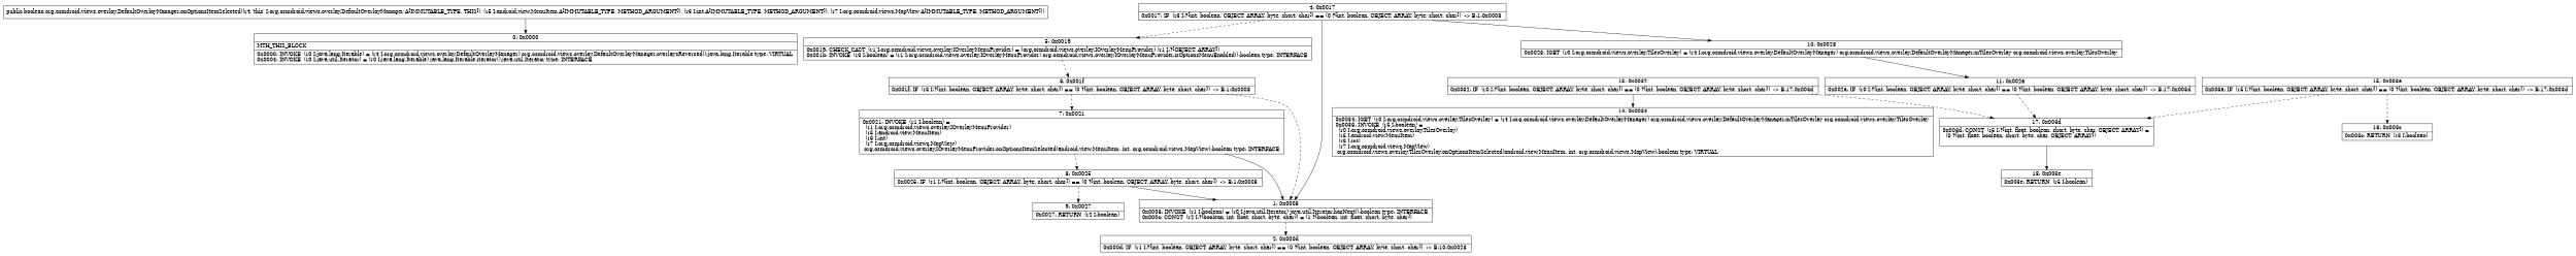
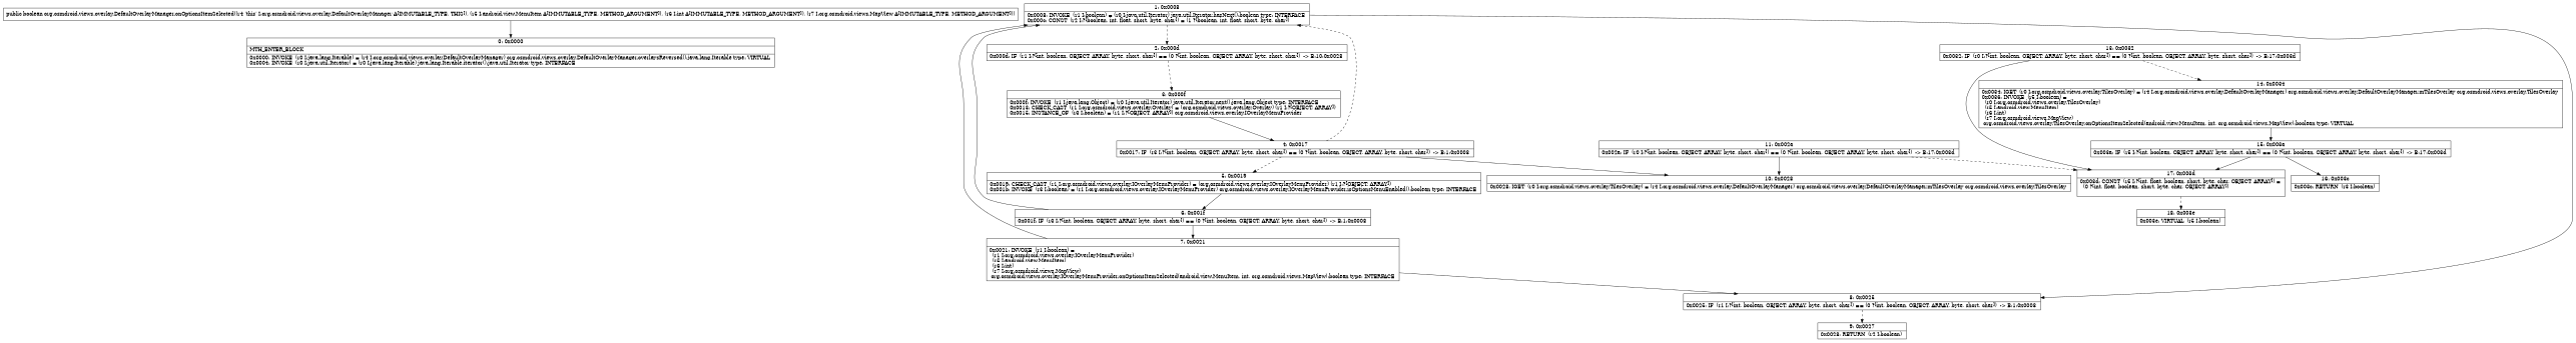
  digraph {
    node [shape=record]
-   n1 [label="{0\:\ 0x0000|MTH_THIS_BLOCK\l|0x0000: INVOKE  (r0 I:java.lang.Iterable) = (r4 I:org.osmdroid.views.overlay.DefaultOverlayManager) org.osmdroid.views.overlay.DefaultOverlayManager.overlaysReversed():java.lang.Iterable type: VIRTUAL \l0x0004: INVOKE  (r0 I:java.util.Iterator) = (r0 I:java.lang.Iterable) java.lang.Iterable.iterator():java.util.Iterator type: INTERFACE \l}"]
+   n1 [label="{0\:\ 0x0000|MTH_ENTER_BLOCK\l|0x0000: INVOKE  (r0 I:java.lang.Iterable) = (r4 I:org.osmdroid.views.overlay.DefaultOverlayManager) org.osmdroid.views.overlay.DefaultOverlayManager.overlaysReversed():java.lang.Iterable type: VIRTUAL \l0x0004: INVOKE  (r0 I:java.util.Iterator) = (r0 I:java.lang.Iterable) java.lang.Iterable.iterator():java.util.Iterator type: INTERFACE \l}"]
    n2 [label="{1\:\ 0x0008|0x0008: INVOKE  (r1 I:boolean) = (r0 I:java.util.Iterator) java.util.Iterator.hasNext():boolean type: INTERFACE \l0x000c: CONST  (r2 I:?[boolean, int, float, short, byte, char]) = (1 ?[boolean, int, float, short, byte, char]) \l}"]
    n3 [label="{2\:\ 0x000d|0x000d: IF  (r1 I:?[int, boolean, OBJECT, ARRAY, byte, short, char]) == (0 ?[int, boolean, OBJECT, ARRAY, byte, short, char])  \-\> B:10:0x0028 \l}"]
+   n4 [label="{3\:\ 0x000f|0x000f: INVOKE  (r1 I:java.lang.Object) = (r0 I:java.util.Iterator) java.util.Iterator.next():java.lang.Object type: INTERFACE \l0x0013: CHECK_CAST  (r1 I:org.osmdroid.views.overlay.Overlay) = (org.osmdroid.views.overlay.Overlay) (r1 I:?[OBJECT, ARRAY]) \l0x0015: INSTANCE_OF  (r3 I:boolean) = (r1 I:?[OBJECT, ARRAY]) org.osmdroid.views.overlay.IOverlayMenuProvider \l}"]
    n5 [label="{4\:\ 0x0017|0x0017: IF  (r3 I:?[int, boolean, OBJECT, ARRAY, byte, short, char]) == (0 ?[int, boolean, OBJECT, ARRAY, byte, short, char])  \-\> B:1:0x0008 \l}"]
    n6 [label="{10\:\ 0x0028|0x0028: IGET  (r0 I:org.osmdroid.views.overlay.TilesOverlay) = (r4 I:org.osmdroid.views.overlay.DefaultOverlayManager) org.osmdroid.views.overlay.DefaultOverlayManager.mTilesOverlay org.osmdroid.views.overlay.TilesOverlay \l}"]
    n7 [label="{11\:\ 0x002a|0x002a: IF  (r0 I:?[int, boolean, OBJECT, ARRAY, byte, short, char]) == (0 ?[int, boolean, OBJECT, ARRAY, byte, short, char])  \-\> B:17:0x003d \l}"]
    n8 [label="{5\:\ 0x0019|0x0019: CHECK_CAST  (r1 I:org.osmdroid.views.overlay.IOverlayMenuProvider) = (org.osmdroid.views.overlay.IOverlayMenuProvider) (r1 I:?[OBJECT, ARRAY]) \l0x001b: INVOKE  (r3 I:boolean) = (r1 I:org.osmdroid.views.overlay.IOverlayMenuProvider) org.osmdroid.views.overlay.IOverlayMenuProvider.isOptionsMenuEnabled():boolean type: INTERFACE \l}"]
    n9 [label="{6\:\ 0x001f|0x001f: IF  (r3 I:?[int, boolean, OBJECT, ARRAY, byte, short, char]) == (0 ?[int, boolean, OBJECT, ARRAY, byte, short, char])  \-\> B:1:0x0008 \l}"]
    n10 [label="{7\:\ 0x0021|0x0021: INVOKE  (r1 I:boolean) = \l  (r1 I:org.osmdroid.views.overlay.IOverlayMenuProvider)\l  (r5 I:android.view.MenuItem)\l  (r6 I:int)\l  (r7 I:org.osmdroid.views.MapView)\l org.osmdroid.views.overlay.IOverlayMenuProvider.onOptionsItemSelected(android.view.MenuItem, int, org.osmdroid.views.MapView):boolean type: INTERFACE \l}"]
    n11 [label="{8\:\ 0x0025|0x0025: IF  (r1 I:?[int, boolean, OBJECT, ARRAY, byte, short, char]) == (0 ?[int, boolean, OBJECT, ARRAY, byte, short, char])  \-\> B:1:0x0008 \l}"]
-   n12 [label="{9\:\ 0x0027|0x0027: RETURN  (r2 I:boolean) \l}"]
+   n12 [label="{9\:\ 0x0027|0x0028: RETURN  (r2 I:boolean) \l}"]
    n13 [label="{17\:\ 0x003d|0x003d: CONST  (r5 I:?[int, float, boolean, short, byte, char, OBJECT, ARRAY]) = \l  (0 ?[int, float, boolean, short, byte, char, OBJECT, ARRAY])\l \l}"]
-   n14 [label="{18\:\ 0x003e|0x003e: RETURN  (r5 I:boolean) \l}"]
+   n14 [label="{18\:\ 0x003e|0x003e: VIRTUAL  (r5 I:boolean) \l}"]
    n15 [label="{13\:\ 0x0032|0x0032: IF  (r0 I:?[int, boolean, OBJECT, ARRAY, byte, short, char]) == (0 ?[int, boolean, OBJECT, ARRAY, byte, short, char])  \-\> B:17:0x003d \l}"]
    n16 [label="{14\:\ 0x0034|0x0034: IGET  (r0 I:org.osmdroid.views.overlay.TilesOverlay) = (r4 I:org.osmdroid.views.overlay.DefaultOverlayManager) org.osmdroid.views.overlay.DefaultOverlayManager.mTilesOverlay org.osmdroid.views.overlay.TilesOverlay \l0x0036: INVOKE  (r5 I:boolean) = \l  (r0 I:org.osmdroid.views.overlay.TilesOverlay)\l  (r5 I:android.view.MenuItem)\l  (r6 I:int)\l  (r7 I:org.osmdroid.views.MapView)\l org.osmdroid.views.overlay.TilesOverlay.onOptionsItemSelected(android.view.MenuItem, int, org.osmdroid.views.MapView):boolean type: VIRTUAL \l}"]
    n17 [label="{15\:\ 0x003a|0x003a: IF  (r5 I:?[int, boolean, OBJECT, ARRAY, byte, short, char]) == (0 ?[int, boolean, OBJECT, ARRAY, byte, short, char])  \-\> B:17:0x003d \l}"]
    n18 [label="{16\:\ 0x003c|0x003c: RETURN  (r3 I:boolean) \l}"]
    n19 [label="{public boolean org.osmdroid.views.overlay.DefaultOverlayManager.onOptionsItemSelected((r4 'this' I:org.osmdroid.views.overlay.DefaultOverlayManager A[IMMUTABLE_TYPE, THIS]), (r5 I:android.view.MenuItem A[IMMUTABLE_TYPE, METHOD_ARGUMENT]), (r6 I:int A[IMMUTABLE_TYPE, METHOD_ARGUMENT]), (r7 I:org.osmdroid.views.MapView A[IMMUTABLE_TYPE, METHOD_ARGUMENT])) }"]
    n2 -> n3 [style=dashed]
-   n5 -> n2
+   n3 -> n4 [style=dashed]
+   n4 -> n5
+   n5 -> n2 [style=dashed]
    n5 -> n6
    n5 -> n8 [style=dashed]
-   n6 -> n7
+   n7 -> n6
    n7 -> n13 [style=dashed]
-   n8 -> n9 [style=dashed]
-   n9 -> n2 [style=dashed]
-   n9 -> n10 [style=dashed]
+   n8 -> n9
+   n9 -> n2
+   n9 -> n10 [style=solid]
    n10 -> n2
-   n10 -> n11 [style=dashed]
-   n11 -> n2
+   n10 -> n11
+   n2 -> n11
    n11 -> n12 [style=dashed]
-   n13 -> n14
-   n15 -> n13 [style=dashed]
-   n15 -> n16 [style=solid]
-   n17 -> n13 [style=dashed]
-   n17 -> n18 [style=dashed]
+   n13 -> n14 [style=dashed]
+   n15 -> n13
+   n15 -> n16 [style=dashed]
+   n16 -> n17
+   n17 -> n13
+   n17 -> n18 [style=solid]
    n19 -> n1
  }
